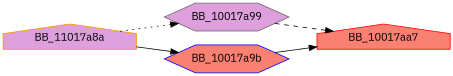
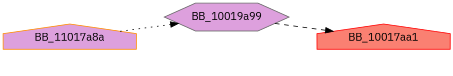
  digraph {
    fontname="IBM Plex Sans"
    rankdir=LR
    node [fillcolor=plum fontname="IBM Plex Sans" shape=house style=filled]
    edge [fontname="IBM Plex Sans" style=solid]
    n1 [color=darkorange label=BB_11017a8a]
-   BB_10017a99 [color=gray40 shape=hexagon]
-   BB_10017a9b [color=blue fillcolor=salmon shape=hexagon]
-   BB_10017aa7 [color=red fillcolor=salmon]
+   BB_10017a99 [color=gray40 shape=hexagon label=BB_10019a99]
+   BB_10017aa7 [color=red fillcolor=salmon label=BB_10017aa1]
    n1 -> BB_10017a99 [style=dotted]
-   n1 -> BB_10017a9b
    BB_10017a99 -> BB_10017aa7 [style=dashed]
-   BB_10017a9b -> BB_10017aa7
  }
